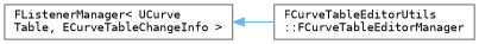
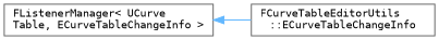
  digraph {
    rankdir=LR
    fontname="DejaVu Sans Mono"
    node [color=grey40 fillcolor=white fontname="DejaVu Sans Mono" fontsize=10 shape=box style=filled]
    n1 [height=0.2 label="FListenerManager\< UCurve\lTable, ECurveTableChangeInfo \>" width=0.4]
-   n2 [height=0.2 label="FCurveTableEditorUtils\l::FCurveTableEditorManager" width=0.4]
+   n2 [height=0.2 label="FCurveTableEditorUtils\l::ECurveTableChangeInfo" width=0.4]
    n1 -> n2 [color=steelblue1 dir=back fontname="DejaVu Sans Mono" fontsize=10 labelfontname=Helvetica labelfontsize=10 style=solid]
  }
